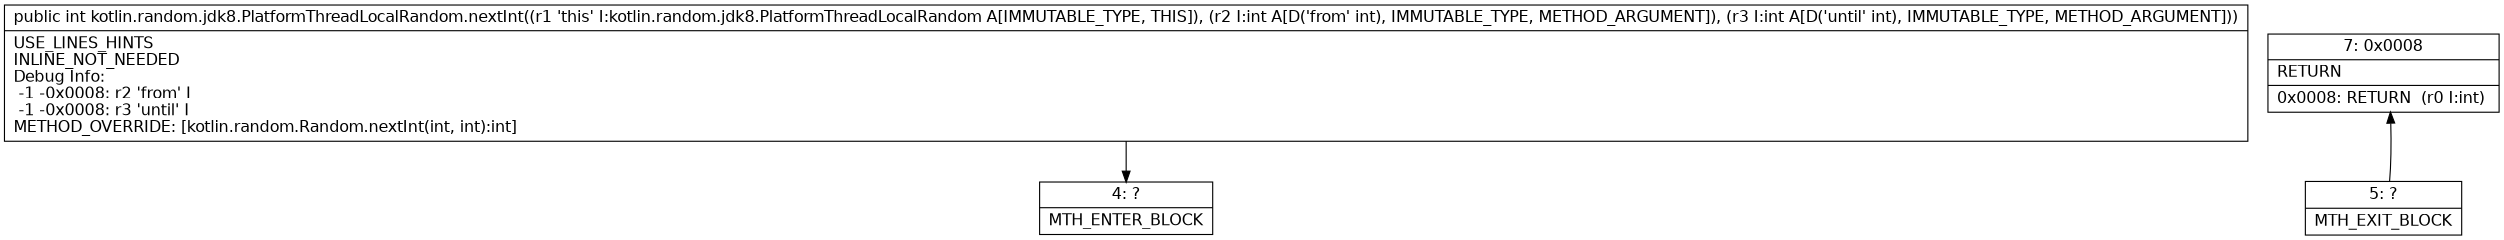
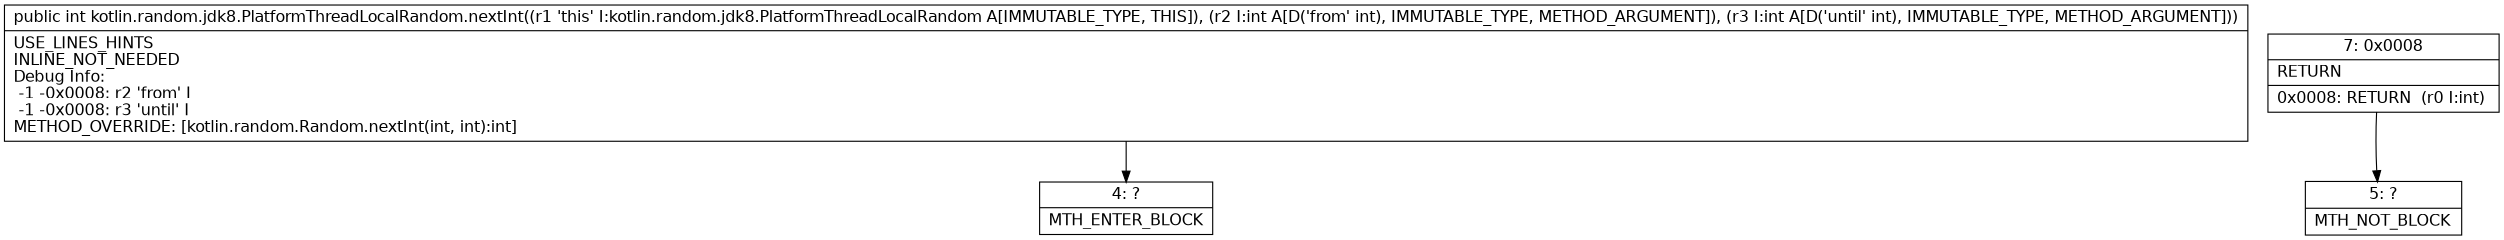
  digraph {
    fontname="DejaVu Sans"
    node [fontname="DejaVu Sans" shape=record]
    edge [fontname="DejaVu Sans"]
    n1 [label="{4\:\ ?|MTH_ENTER_BLOCK\l}"]
    n2 [label="{7\:\ 0x0008|RETURN\l|0x0008: RETURN  (r0 I:int) \l}"]
-   n3 [label="{5\:\ ?|MTH_EXIT_BLOCK\l}"]
+   n3 [label="{5\:\ ?|MTH_NOT_BLOCK\l}"]
    n4 [label="{public int kotlin.random.jdk8.PlatformThreadLocalRandom.nextInt((r1 'this' I:kotlin.random.jdk8.PlatformThreadLocalRandom A[IMMUTABLE_TYPE, THIS]), (r2 I:int A[D('from' int), IMMUTABLE_TYPE, METHOD_ARGUMENT]), (r3 I:int A[D('until' int), IMMUTABLE_TYPE, METHOD_ARGUMENT]))  | USE_LINES_HINTS\lINLINE_NOT_NEEDED\lDebug Info:\l  \-1 \-0x0008: r2 'from' I\l  \-1 \-0x0008: r3 'until' I\lMETHOD_OVERRIDE: [kotlin.random.Random.nextInt(int, int):int]\l}"]
-   n3 -> n2
+   n2 -> n3
    n4 -> n1
  }
